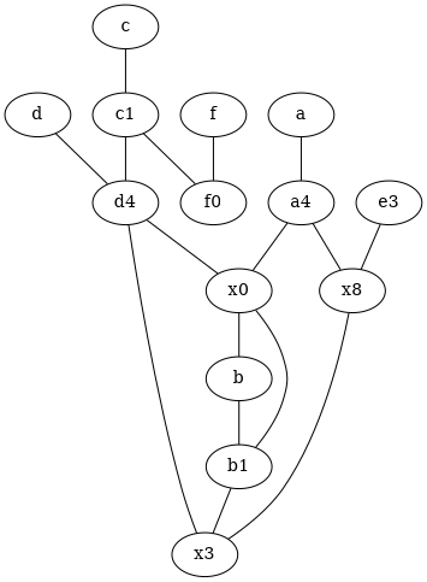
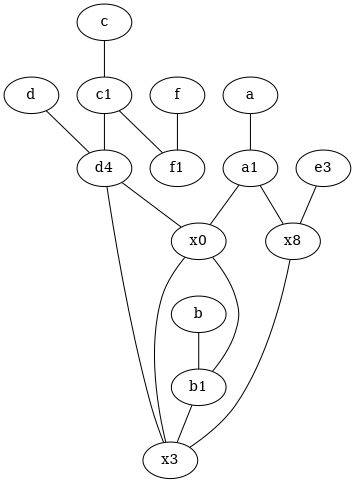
  graph {
    node [labelfontsize=50]
    c
    c1
    n3 [label=d4]
-   f1 [label=f0]
+   f1
    n5 [label=x3]
    x0
    b
    b1
-   a1 [label=a4]
+   a1
    n10 [label=x8]
    d
    n12 [label=e3]
    a
    f
    c -- c1
    c1 -- n3
    c1 -- f1
    n3 -- n5
    n3 -- x0
-   x0 -- b
+   x0 -- n5
    b -- b1
    b1 -- n5
    b1 -- x0
    a1 -- x0
    a1 -- n10
    n10 -- n5
    d -- n3
    n12 -- n10
    a -- a1
    f -- f1
  }
